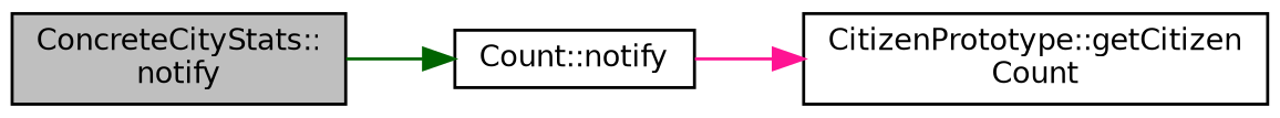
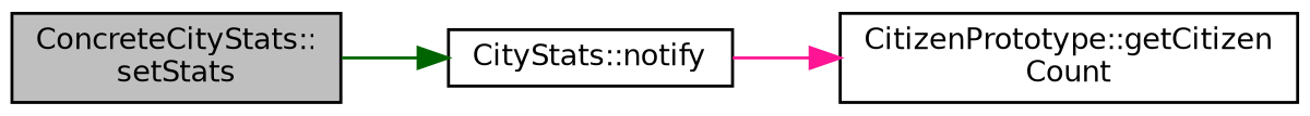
  digraph {
    rankdir=LR
    node [color=black fillcolor=white fontname=Helvetica fontsize=10 shape=record style=filled]
    edge [fontname=Helvetica fontsize=10 labelfontname=Helvetica labelfontsize=10 style=solid]
-   n1 [fillcolor=grey75 fontcolor=black height=0.2 label="ConcreteCityStats::\lnotify" width=0.4]
-   n2 [height=0.2 label="Count::notify" width=0.4]
+   n1 [fillcolor=grey75 fontcolor=black height=0.2 label="ConcreteCityStats::\lsetStats" width=0.4]
+   n2 [height=0.2 label="CityStats::notify" width=0.4]
    n3 [height=0.2 label="CitizenPrototype::getCitizen\lCount" width=0.4]
    n1 -> n2 [color=darkgreen]
    n2 -> n3 [color=deeppink]
  }
